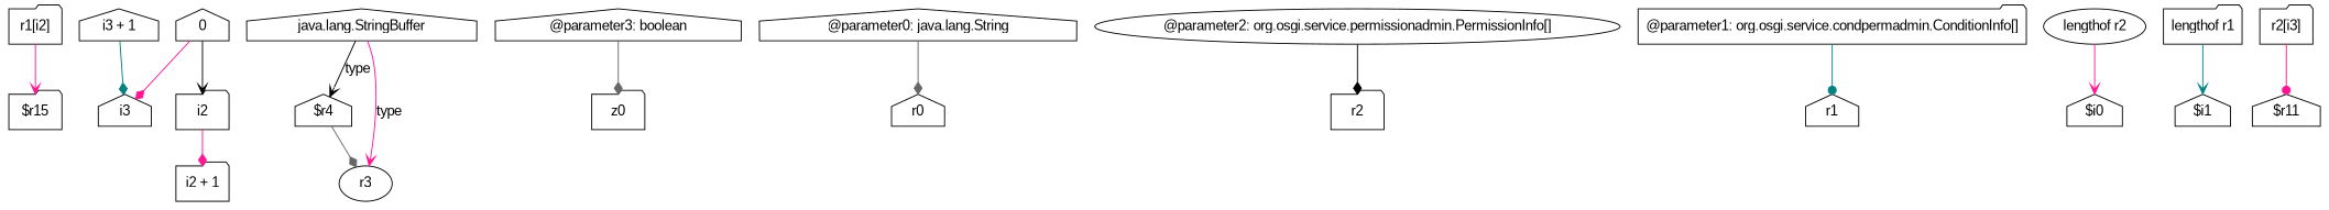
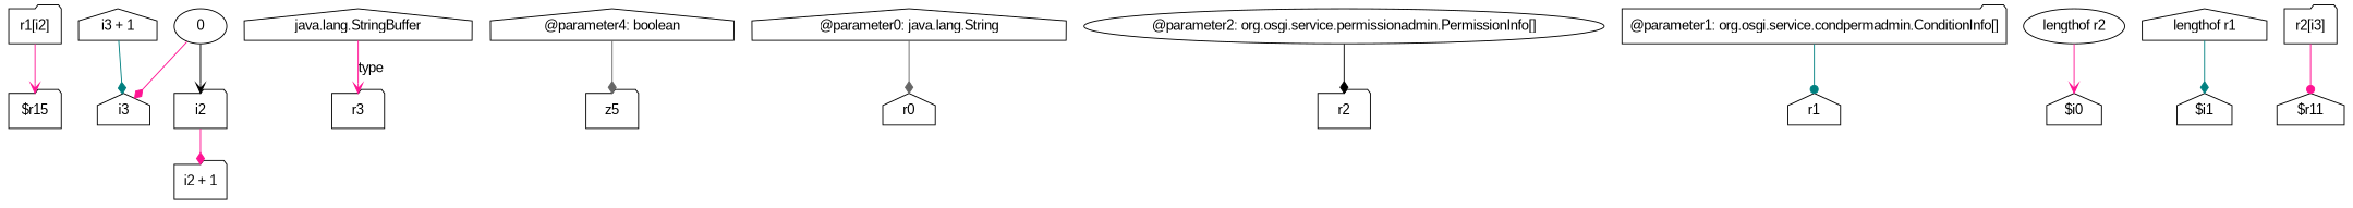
  digraph {
    fontname="Liberation Sans"
    node [fontname="Liberation Sans" shape=house]
    edge [arrowhead=diamond color=deeppink fontname="Liberation Sans"]
    n1 [label="r1[i2]" shape=folder]
    n2 [label="$r15" shape=folder]
    n3 [label="i3 + 1"]
    n4 [label=i3]
-   n5 [label="$r4"]
-   n6 [label=r3 shape=ellipse]
-   n7 [label="@parameter3: boolean"]
-   n8 [label=z0 shape=folder]
+   n6 [label=r3 shape=folder]
+   n7 [label="@parameter4: boolean"]
+   n8 [label=z5 shape=folder]
    n9 [label="@parameter0: java.lang.String"]
    n10 [label=r0]
    n11 [label="@parameter2: org.osgi.service.permissionadmin.PermissionInfo[]" shape=ellipse]
    n12 [label=r2 shape=folder]
    n13 [label="i2 + 1" shape=folder]
    n14 [label=i2 shape=folder]
    n15 [label="java.lang.StringBuffer"]
-   n16 [label=0]
+   n16 [label=0 shape=ellipse]
    n17 [label="@parameter1: org.osgi.service.condpermadmin.ConditionInfo[]" shape=folder]
    n18 [label=r1]
    n19 [label="lengthof r2" shape=ellipse]
    n20 [label="$i0"]
-   n21 [label="lengthof r1" shape=folder]
+   n21 [label="lengthof r1"]
    n22 [label="$i1"]
    n23 [label="r2[i3]" shape=folder]
    n24 [label="$r11"]
    n1 -> n2 [arrowhead=vee]
    n3 -> n4 [color=teal]
-   n5 -> n6 [color=gray40]
    n7 -> n8 [color=gray40]
    n9 -> n10 [color=gray40]
    n11 -> n12 [color=black]
    n14 -> n13
-   n15 -> n5 [arrowhead=vee color=black label=type]
    n15 -> n6 [arrowhead=vee label=type]
    n16 -> n4
    n16 -> n14 [arrowhead=vee color=black]
    n17 -> n18 [arrowhead=dot color=teal]
    n19 -> n20 [arrowhead=vee]
-   n21 -> n22 [arrowhead=vee color=teal]
+   n21 -> n22 [color=teal]
    n23 -> n24 [arrowhead=dot]
  }
